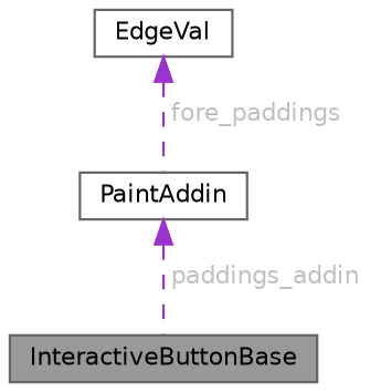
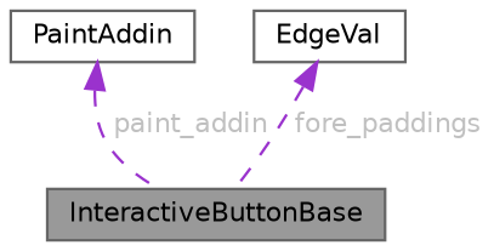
  digraph {
    node [color=gray40 fillcolor=white fontname=Helvetica fontsize=10 shape=box style=filled]
    edge [color=darkorchid3 dir=back fontcolor=grey fontname=Helvetica fontsize=10 labelfontname=Helvetica labelfontsize=10 style=dashed]
    n1 [fillcolor=grey60 fontcolor=black height=0.2 label=InteractiveButtonBase width=0.4]
    n2 [height=0.2 label=PaintAddin width=0.4]
    n3 [height=0.2 label=EdgeVal width=0.4]
-   n2 -> n1 [label=" paddings_addin"]
-   n3 -> n2 [label=" fore_paddings"]
+   n2 -> n1 [label=" paint_addin"]
+   n3 -> n1 [label=" fore_paddings"]
  }
